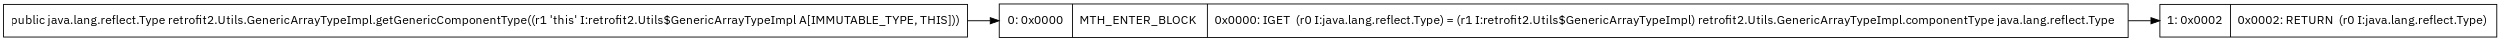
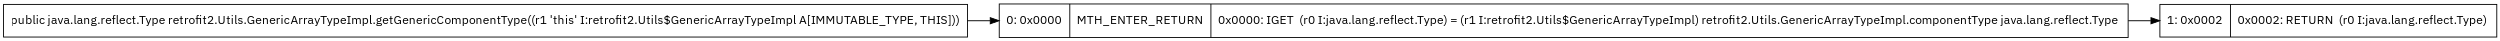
  digraph {
    rankdir=LR
    fontname="IBM Plex Sans"
    node [shape=record fontname="IBM Plex Sans"]
    edge [fontname="IBM Plex Sans"]
-   n1 [label="{0\:\ 0x0000|MTH_ENTER_BLOCK\l|0x0000: IGET  (r0 I:java.lang.reflect.Type) = (r1 I:retrofit2.Utils$GenericArrayTypeImpl) retrofit2.Utils.GenericArrayTypeImpl.componentType java.lang.reflect.Type \l}"]
+   n1 [label="{0\:\ 0x0000|MTH_ENTER_RETURN\l|0x0000: IGET  (r0 I:java.lang.reflect.Type) = (r1 I:retrofit2.Utils$GenericArrayTypeImpl) retrofit2.Utils.GenericArrayTypeImpl.componentType java.lang.reflect.Type \l}"]
    n2 [label="{1\:\ 0x0002|0x0002: RETURN  (r0 I:java.lang.reflect.Type) \l}"]
    n3 [label="{public java.lang.reflect.Type retrofit2.Utils.GenericArrayTypeImpl.getGenericComponentType((r1 'this' I:retrofit2.Utils$GenericArrayTypeImpl A[IMMUTABLE_TYPE, THIS])) }"]
    n1 -> n2
    n3 -> n1
  }
